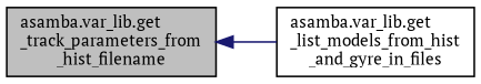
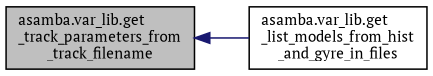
  digraph {
    rankdir=LR
    fontname="PT Serif"
    node [color=black fontname="PT Serif" fontsize=10 shape=record style=filled]
-   n1 [fillcolor=grey75 fontcolor=black height=0.2 label="asamba.var_lib.get\l_track_parameters_from\l_hist_filename" width=0.4]
+   n1 [fillcolor=grey75 fontcolor=black height=0.2 label="asamba.var_lib.get\l_track_parameters_from\l_track_filename" width=0.4]
    n2 [fillcolor=white height=0.2 label="asamba.var_lib.get\l_list_models_from_hist\l_and_gyre_in_files" width=0.4]
    n1 -> n2 [color=midnightblue dir=back fontname="PT Serif" fontsize=10 labelfontname=Helvetica labelfontsize=10 style=solid]
  }
